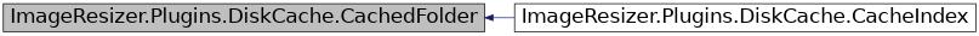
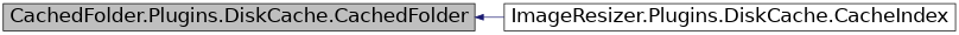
  digraph {
    rankdir=LR
    node [color=black fontname=Helvetica fontsize=24 shape=record style=filled]
-   n1 [fillcolor=grey75 fontcolor=black height=0.2 label="ImageResizer.Plugins.DiskCache.CachedFolder" width=0.4]
+   n1 [fillcolor=grey75 fontcolor=black height=0.2 label="CachedFolder.Plugins.DiskCache.CachedFolder" width=0.4]
    n2 [fillcolor=white height=0.2 label="ImageResizer.Plugins.DiskCache.CacheIndex" width=0.4]
    n1 -> n2 [color=midnightblue dir=back fontname=Helvetica fontsize=24 labelfontname=Helvetica labelfontsize=24 style=solid]
  }
